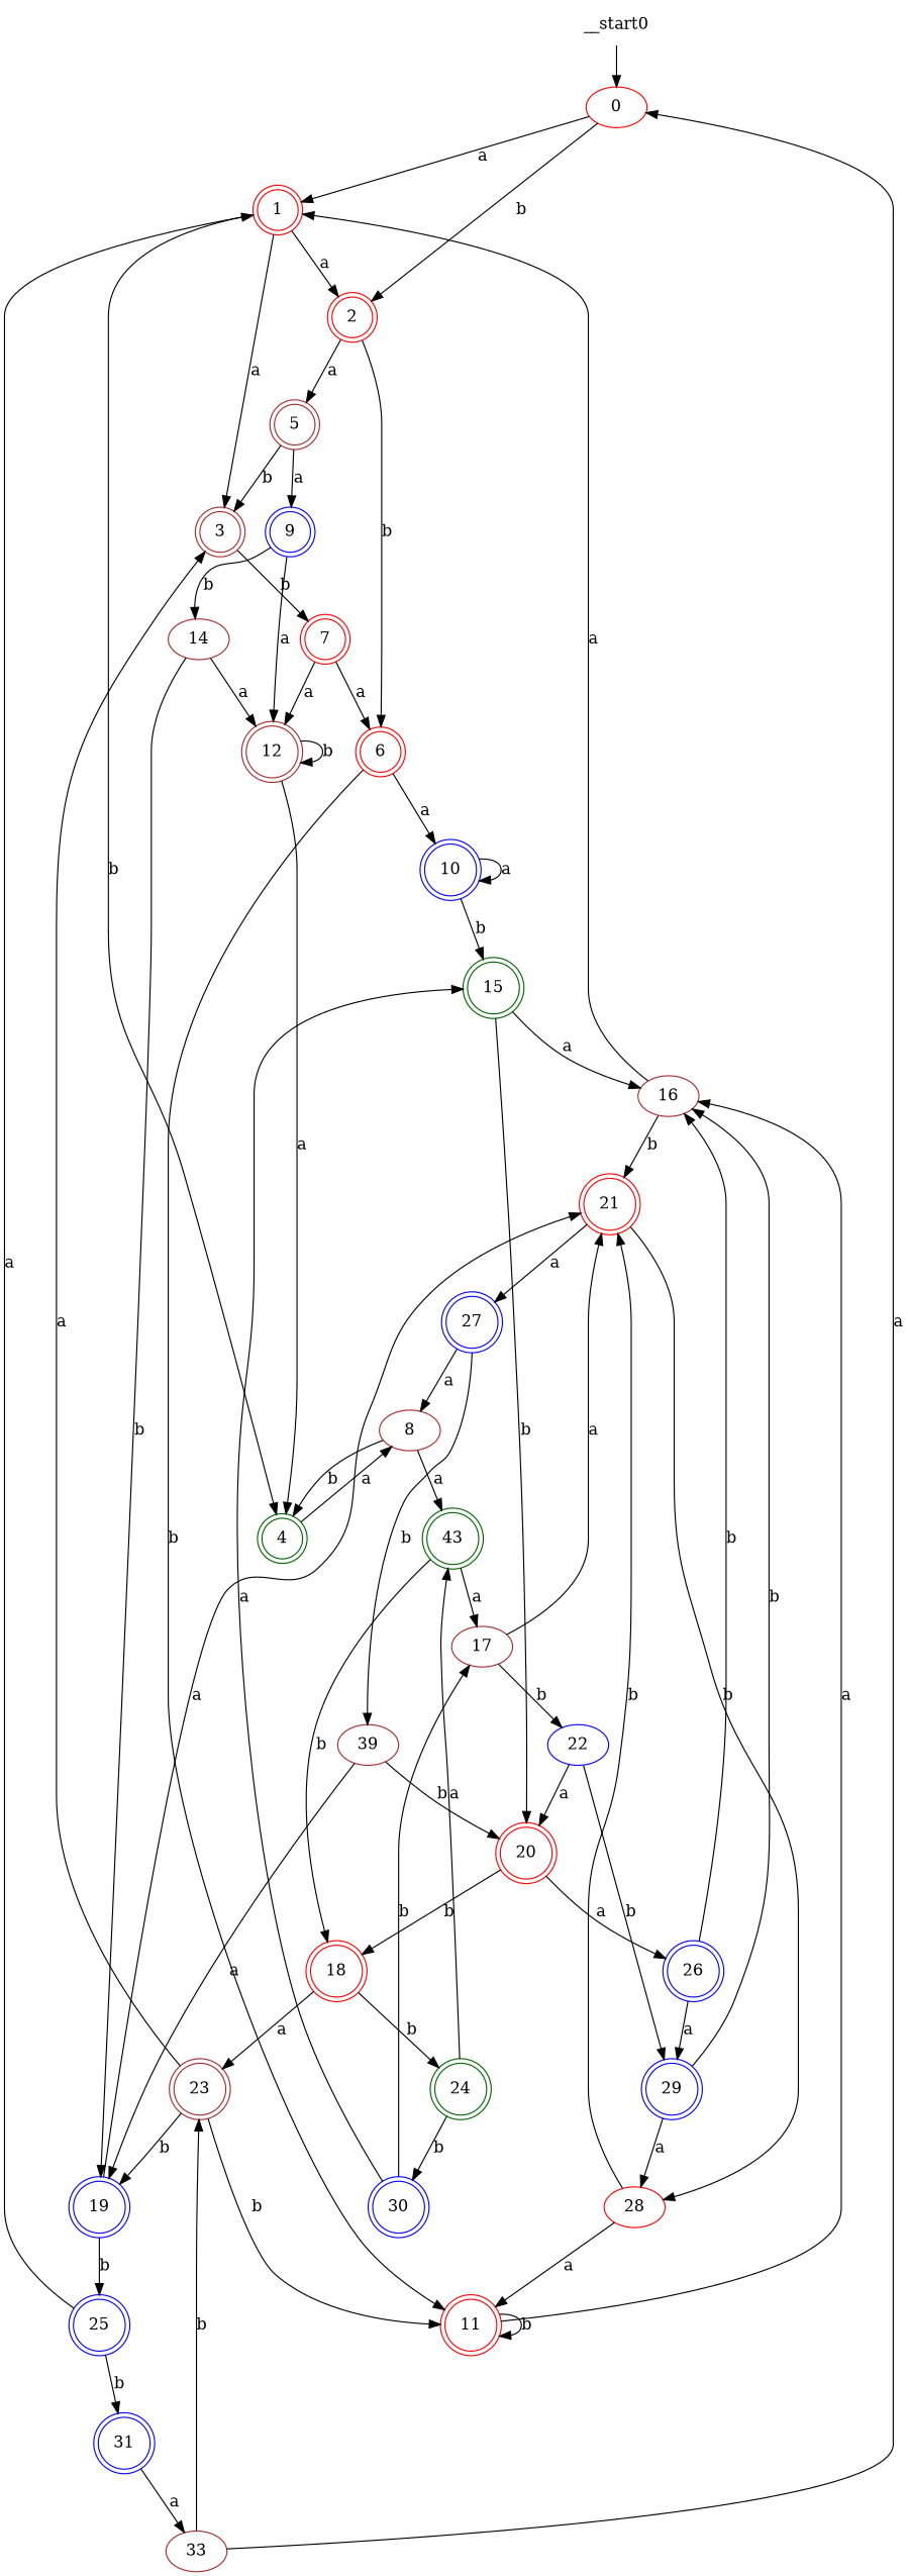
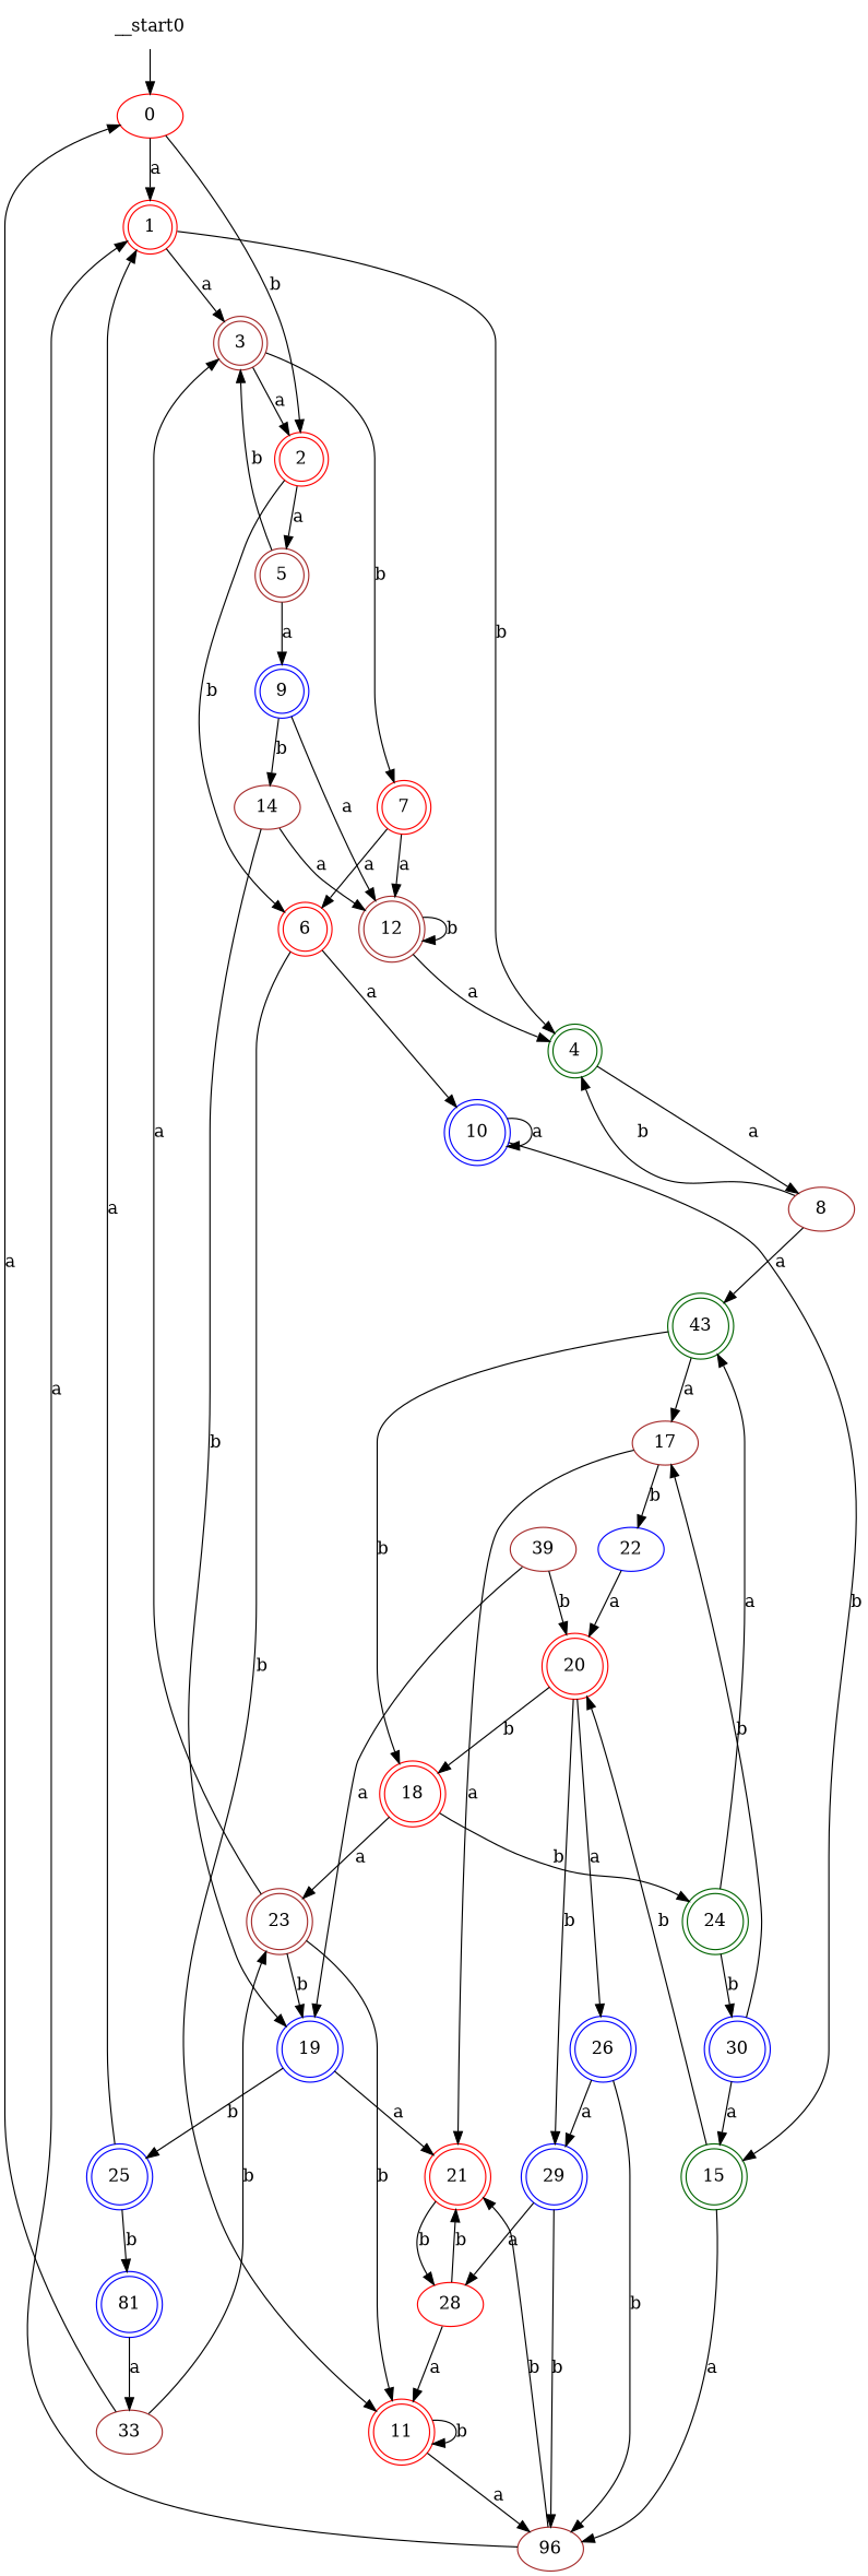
  digraph {
    node [color=red shape=doublecircle]
    __start0 [color=darkgreen shape=none]
    0 [shape=ellipse]
    1
    2
    3 [color=brown]
    4 [color=darkgreen]
    5 [color=brown]
    6
    7
    8 [color=brown shape=ellipse]
    9 [color=blue]
    10 [color=blue]
    11
    12 [color=brown]
    n15 [color=darkgreen label=43]
    14 [color=brown shape=""]
    15 [color=darkgreen]
-   16 [color=brown shape=""]
+   16 [color=brown label=96 shape=""]
    17 [color=brown shape=""]
    18
    19 [color=blue]
    20
    21
    22 [color=blue shape=""]
    23 [color=brown]
    24 [color=darkgreen]
    25 [color=blue]
    26 [color=blue]
-   27 [color=blue]
    28 [shape=ellipse]
    29 [color=blue]
    30 [color=blue]
-   31 [color=blue]
+   31 [color=blue label=81]
    n34 [color=brown label=39 shape=""]
    33 [color=brown shape=""]
    __start0 -> 0
    0 -> 1 [label=a]
    0 -> 2 [label=b]
    1 -> 3 [label=a]
    1 -> 4 [label=b]
    2 -> 5 [label=a]
    2 -> 6 [label=b]
-   1 -> 2 [label=a]
+   3 -> 2 [label=a]
    3 -> 7 [label=b]
    4 -> 8 [label=a]
    5 -> 3 [label=b]
    5 -> 9 [label=a]
    6 -> 10 [label=a]
    6 -> 11 [label=b]
    7 -> 6 [label=a]
    7 -> 12 [label=a]
    8 -> 4 [label=b]
    8 -> n15 [label=a]
    9 -> 12 [label=a]
    9 -> 14 [label=b]
    10 -> 10 [label=a]
    10 -> 15 [label=b]
    11 -> 11 [label=b]
    11 -> 16 [label=a]
    12 -> 4 [label=a]
    12 -> 12 [label=b]
    n15 -> 17 [label=a]
    n15 -> 18 [label=b]
    14 -> 12 [label=a]
    14 -> 19 [label=b]
    15 -> 16 [label=a]
    15 -> 20 [label=b]
    16 -> 1 [label=a]
    16 -> 21 [label=b]
    17 -> 21 [label=a]
    17 -> 22 [label=b]
    18 -> 23 [label=a]
    18 -> 24 [label=b]
    19 -> 21 [label=a]
    19 -> 25 [label=b]
    20 -> 18 [label=b]
    20 -> 26 [label=a]
-   21 -> 27 [label=a]
    21 -> 28 [label=b]
    22 -> 20 [label=a]
-   22 -> 29 [label=b]
+   20 -> 29 [label=b]
    23 -> 3 [label=a]
    23 -> 11 [label=b]
    23 -> 19 [label=b]
    24 -> n15 [label=a]
    24 -> 30 [label=b]
    25 -> 1 [label=a]
    25 -> 31 [label=b]
    26 -> 16 [label=b]
    26 -> 29 [label=a]
-   27 -> 8 [label=a]
-   27 -> n34 [label=b]
    28 -> 11 [label=a]
    28 -> 21 [label=b]
    29 -> 16 [label=b]
    29 -> 28 [label=a]
    30 -> 15 [label=a]
    30 -> 17 [label=b]
    31 -> 33 [label=a]
    n34 -> 19 [label=a]
    n34 -> 20 [label=b]
    33 -> 0 [label=a]
    33 -> 23 [label=b]
  }
